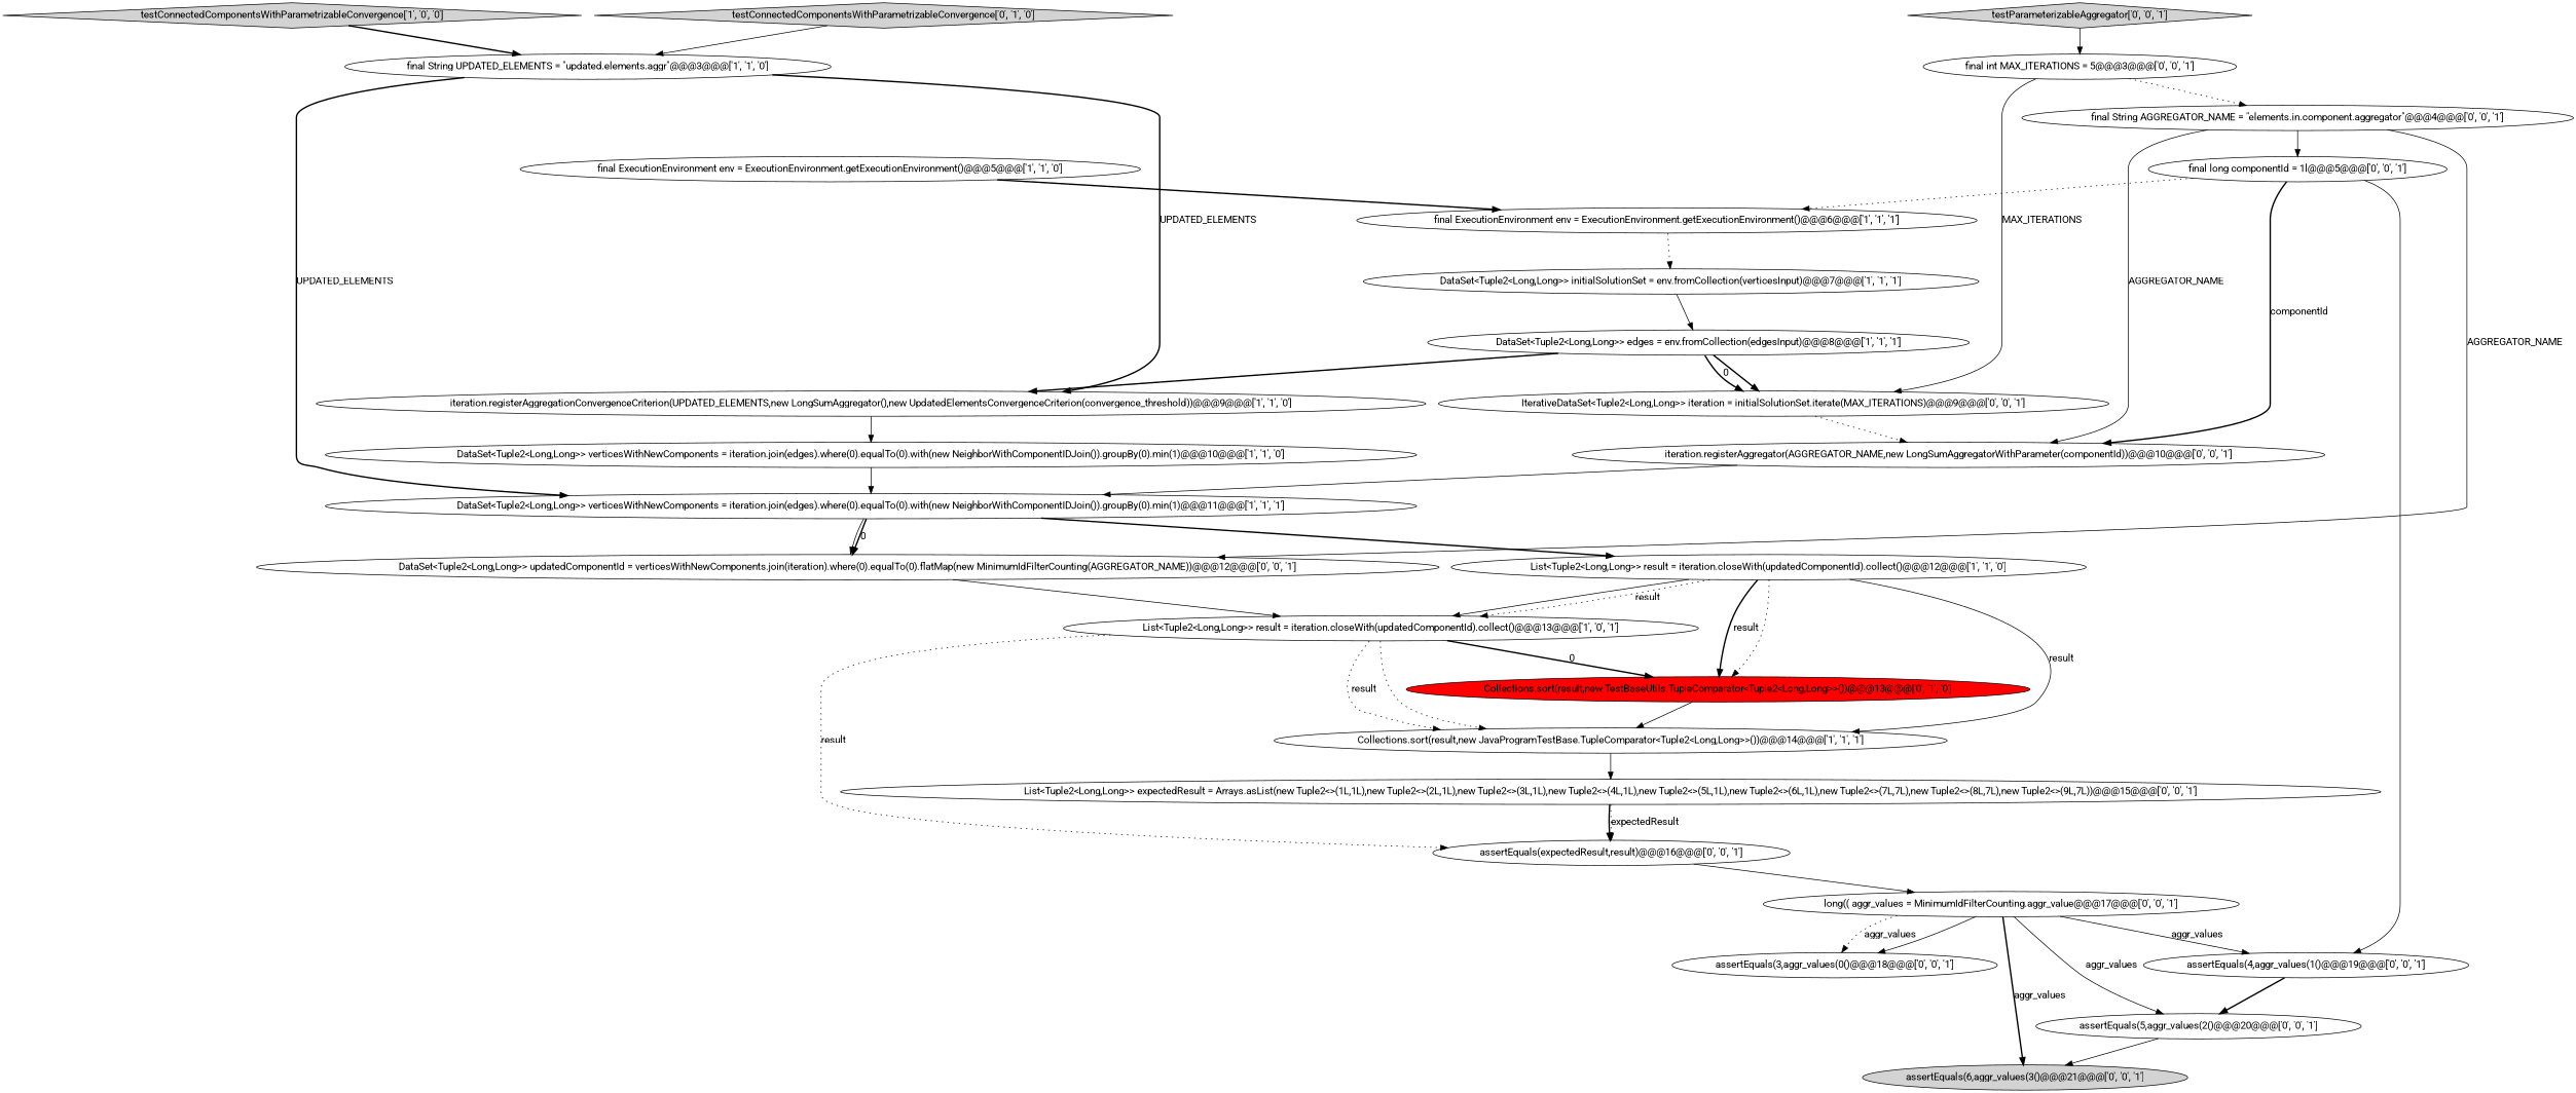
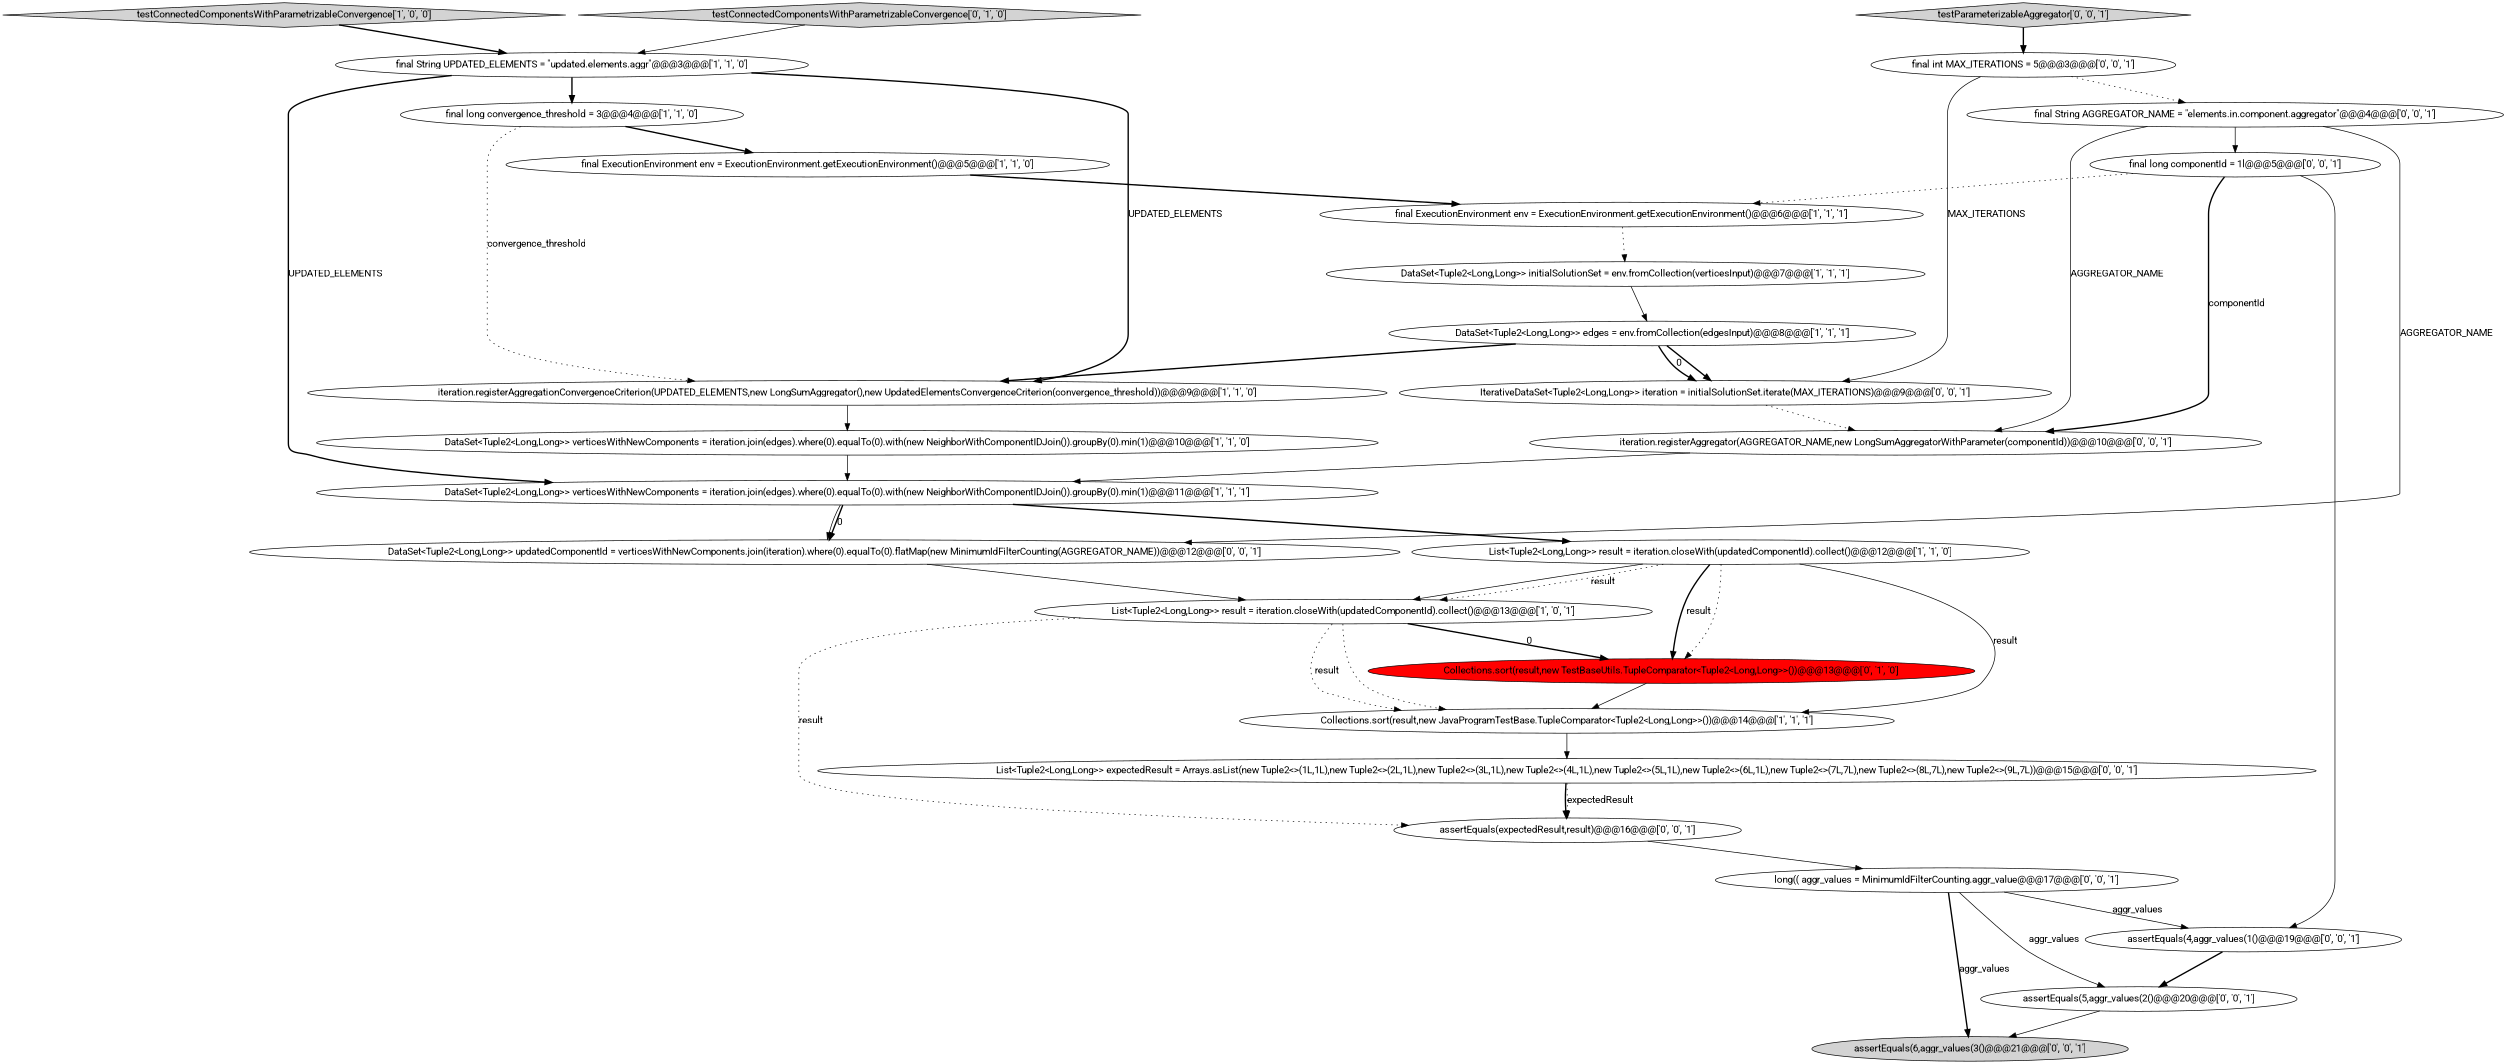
  digraph {
    fontname=Roboto
    node [fillcolor=white fontname=Roboto shape=ellipse style=filled]
    edge [fontname=Roboto style=solid]
+   n1 [label="final long convergence_threshold = 3@@@4@@@['1', '1', '0']"]
    n2 [label="iteration.registerAggregationConvergenceCriterion(UPDATED_ELEMENTS,new LongSumAggregator(),new UpdatedElementsConvergenceCriterion(convergence_threshold))@@@9@@@['1', '1', '0']"]
    n3 [label="final ExecutionEnvironment env = ExecutionEnvironment.getExecutionEnvironment()@@@5@@@['1', '1', '0']"]
    n4 [label="DataSet<Tuple2<Long,Long>> verticesWithNewComponents = iteration.join(edges).where(0).equalTo(0).with(new NeighborWithComponentIDJoin()).groupBy(0).min(1)@@@10@@@['1', '1', '0']"]
    n5 [label="final ExecutionEnvironment env = ExecutionEnvironment.getExecutionEnvironment()@@@6@@@['1', '1', '1']"]
    n6 [label="assertEquals(5,aggr_values(2()@@@20@@@['0', '0', '1']"]
    n7 [fillcolor=lightgray label="assertEquals(6,aggr_values(3()@@@21@@@['0', '0', '1']"]
    n8 [fillcolor=lightgray label="testConnectedComponentsWithParametrizableConvergence['0', '1', '0']" shape=diamond]
    n9 [label="final String UPDATED_ELEMENTS = \"updated.elements.aggr\"@@@3@@@['1', '1', '0']"]
    n10 [label="DataSet<Tuple2<Long,Long>> verticesWithNewComponents = iteration.join(edges).where(0).equalTo(0).with(new NeighborWithComponentIDJoin()).groupBy(0).min(1)@@@11@@@['1', '1', '1']"]
    n11 [label="DataSet<Tuple2<Long,Long>> updatedComponentId = verticesWithNewComponents.join(iteration).where(0).equalTo(0).flatMap(new MinimumIdFilterCounting(AGGREGATOR_NAME))@@@12@@@['0', '0', '1']"]
    n12 [label="List<Tuple2<Long,Long>> result = iteration.closeWith(updatedComponentId).collect()@@@12@@@['1', '1', '0']"]
    n13 [label="final String AGGREGATOR_NAME = \"elements.in.component.aggregator\"@@@4@@@['0', '0', '1']"]
    n14 [label="final long componentId = 1l@@@5@@@['0', '0', '1']"]
    n15 [label="iteration.registerAggregator(AGGREGATOR_NAME,new LongSumAggregatorWithParameter(componentId))@@@10@@@['0', '0', '1']"]
    n16 [label="assertEquals(4,aggr_values(1()@@@19@@@['0', '0', '1']"]
    n17 [label="List<Tuple2<Long,Long>> result = iteration.closeWith(updatedComponentId).collect()@@@13@@@['1', '0', '1']"]
    n18 [label="DataSet<Tuple2<Long,Long>> initialSolutionSet = env.fromCollection(verticesInput)@@@7@@@['1', '1', '1']"]
    n19 [label="DataSet<Tuple2<Long,Long>> edges = env.fromCollection(edgesInput)@@@8@@@['1', '1', '1']"]
    n20 [label="final int MAX_ITERATIONS = 5@@@3@@@['0', '0', '1']"]
    n21 [label="IterativeDataSet<Tuple2<Long,Long>> iteration = initialSolutionSet.iterate(MAX_ITERATIONS)@@@9@@@['0', '0', '1']"]
    n22 [fillcolor=lightgray label="testParameterizableAggregator['0', '0', '1']" shape=diamond]
-   n23 [label="assertEquals(3,aggr_values(0()@@@18@@@['0', '0', '1']"]
    n24 [fillcolor=red label="Collections.sort(result,new TestBaseUtils.TupleComparator<Tuple2<Long,Long>>())@@@13@@@['0', '1', '0']"]
    n25 [label="Collections.sort(result,new JavaProgramTestBase.TupleComparator<Tuple2<Long,Long>>())@@@14@@@['1', '1', '1']"]
    n26 [label="List<Tuple2<Long,Long>> expectedResult = Arrays.asList(new Tuple2<>(1L,1L),new Tuple2<>(2L,1L),new Tuple2<>(3L,1L),new Tuple2<>(4L,1L),new Tuple2<>(5L,1L),new Tuple2<>(6L,1L),new Tuple2<>(7L,7L),new Tuple2<>(8L,7L),new Tuple2<>(9L,7L))@@@15@@@['0', '0', '1']"]
    n27 [label="assertEquals(expectedResult,result)@@@16@@@['0', '0', '1']"]
    n28 [label="long(( aggr_values = MinimumIdFilterCounting.aggr_value@@@17@@@['0', '0', '1']"]
    n29 [fillcolor=lightgray label="testConnectedComponentsWithParametrizableConvergence['1', '0', '0']" shape=diamond]
+   n1 -> n2 [label=convergence_threshold style=dotted]
+   n1 -> n3 [style=bold]
    n2 -> n4
    n3 -> n5 [style=bold]
    n4 -> n10
    n5 -> n18 [style=dotted]
    n6 -> n7
    n8 -> n9
+   n9 -> n1 [style=bold]
    n9 -> n2 [label=UPDATED_ELEMENTS style=bold]
    n9 -> n10 [label=UPDATED_ELEMENTS style=bold]
    n10 -> n11 [label=0 style=bold]
    n10 -> n11
    n10 -> n12 [style=bold]
    n11 -> n17
    n12 -> n17
    n12 -> n17 [label=result style=dotted]
    n12 -> n24 [label=result style=bold]
    n12 -> n24 [style=dotted]
    n12 -> n25 [label=result]
    n13 -> n11 [label=AGGREGATOR_NAME]
    n13 -> n14
    n13 -> n15 [label=AGGREGATOR_NAME]
    n14 -> n5 [style=dotted]
    n14 -> n15 [label=componentId style=bold]
    n14 -> n16
    n15 -> n10
    n16 -> n6 [style=bold]
    n17 -> n24 [label=0 style=bold]
    n17 -> n25 [label=result style=dotted]
    n17 -> n25 [style=dotted]
    n17 -> n27 [label=result style=dotted]
    n18 -> n19
    n19 -> n2 [style=bold]
    n19 -> n21 [style=bold]
    n19 -> n21 [label=0 style=bold]
    n20 -> n13 [style=dotted]
    n20 -> n21 [label=MAX_ITERATIONS]
    n21 -> n15 [style=dotted]
-   n22 -> n20
+   n22 -> n20 [style=bold]
    n24 -> n25
    n25 -> n26
    n26 -> n27 [label=expectedResult style=dotted]
    n26 -> n27 [style=bold]
    n27 -> n28
    n28 -> n6 [label=aggr_values]
    n28 -> n7 [label=aggr_values style=bold]
    n28 -> n16 [label=aggr_values]
-   n28 -> n23
-   n28 -> n23 [label=aggr_values style=dotted]
    n29 -> n9 [style=bold]
  }
